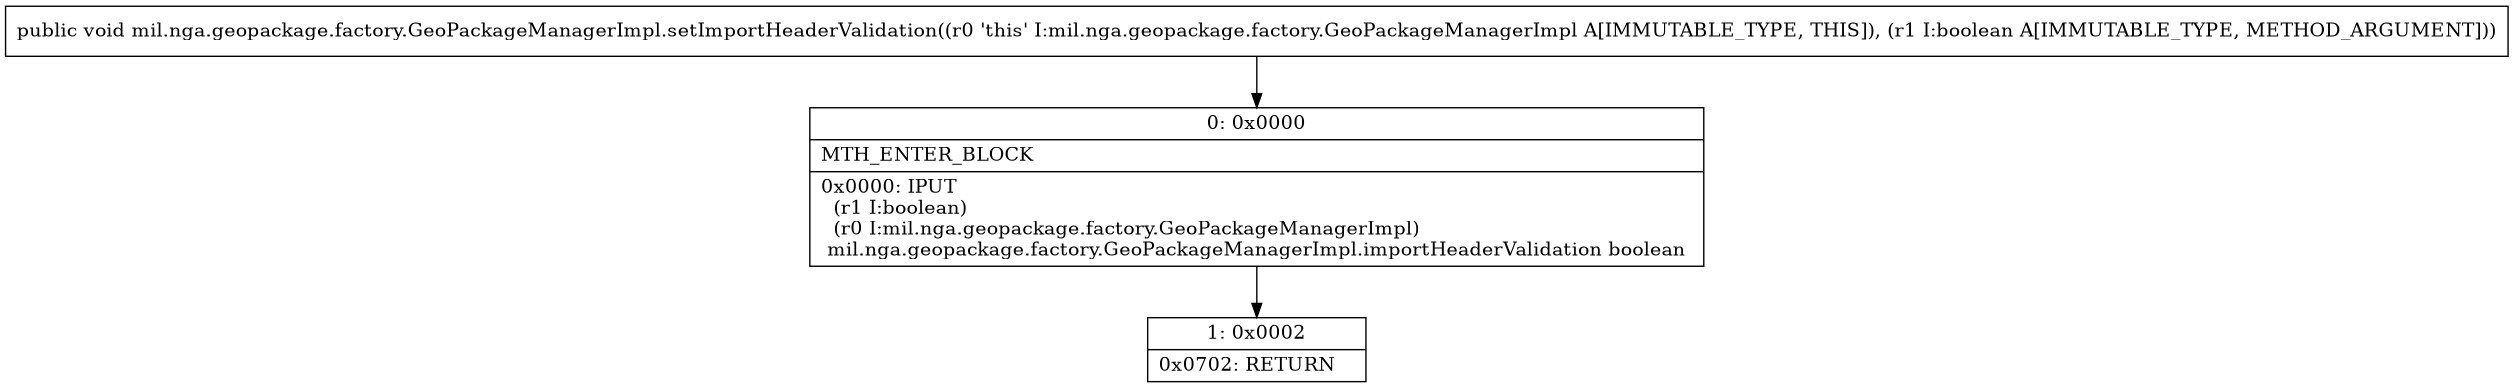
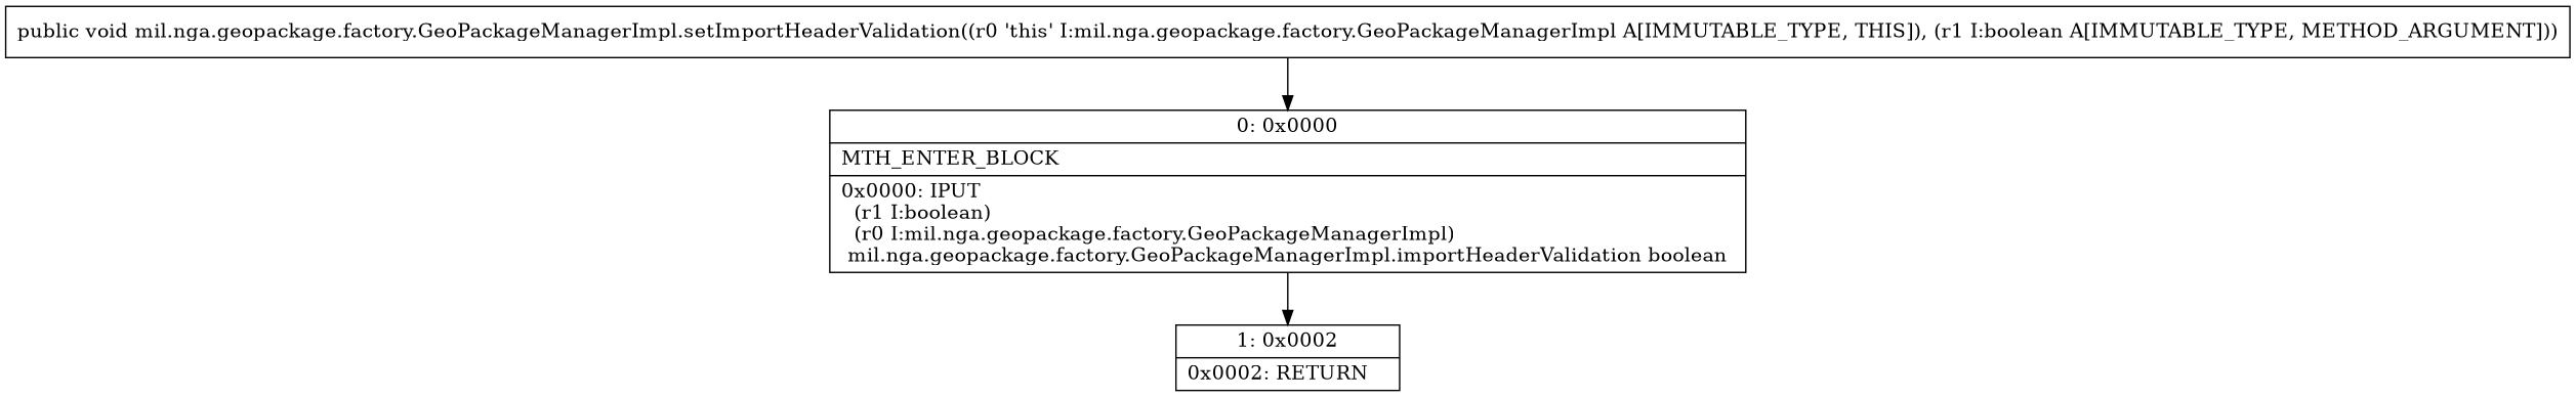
  digraph {
    node [shape=record]
    n1 [label="{0\:\ 0x0000|MTH_ENTER_BLOCK\l|0x0000: IPUT  \l  (r1 I:boolean)\l  (r0 I:mil.nga.geopackage.factory.GeoPackageManagerImpl)\l mil.nga.geopackage.factory.GeoPackageManagerImpl.importHeaderValidation boolean \l}"]
-   n2 [label="{1\:\ 0x0002|0x0702: RETURN   \l}"]
+   n2 [label="{1\:\ 0x0002|0x0002: RETURN   \l}"]
    n3 [label="{public void mil.nga.geopackage.factory.GeoPackageManagerImpl.setImportHeaderValidation((r0 'this' I:mil.nga.geopackage.factory.GeoPackageManagerImpl A[IMMUTABLE_TYPE, THIS]), (r1 I:boolean A[IMMUTABLE_TYPE, METHOD_ARGUMENT])) }"]
    n1 -> n2
    n3 -> n1
  }
